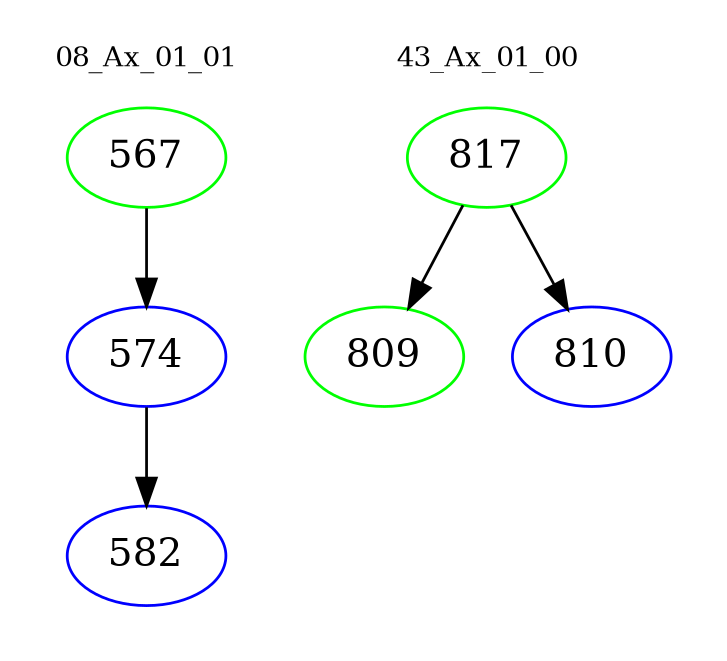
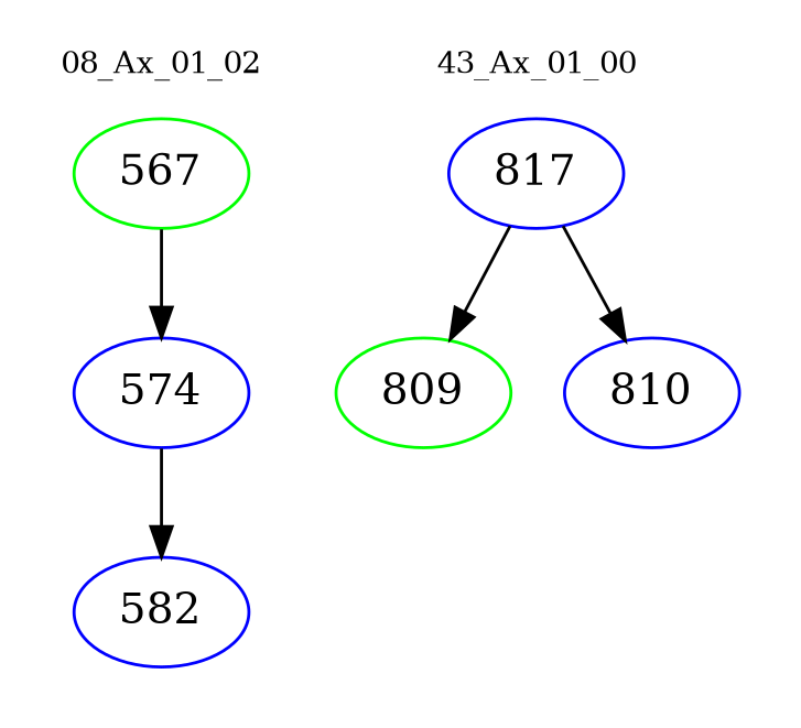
  digraph {
    node [color=blue]
    edge [color=black]
    n1 [color=green label=567]
    n2 [label=574]
    n3 [label=582]
    n4 [color=green label=809]
-   n5 [color=green label=817]
+   n5 [label=817]
    n6 [label=810]
    subgraph cluster_1 {
      color=white
      fontsize=10
-     label="08_Ax_01_01"
+     label="08_Ax_01_02"
      n1
      n2
      n3
    }
    subgraph cluster_2 {
      color=white
      fontsize=10
      label="43_Ax_01_00"
      n4
      n5
      n6
    }
    n1 -> n2
    n2 -> n3
    n5 -> n4
    n5 -> n6
  }
